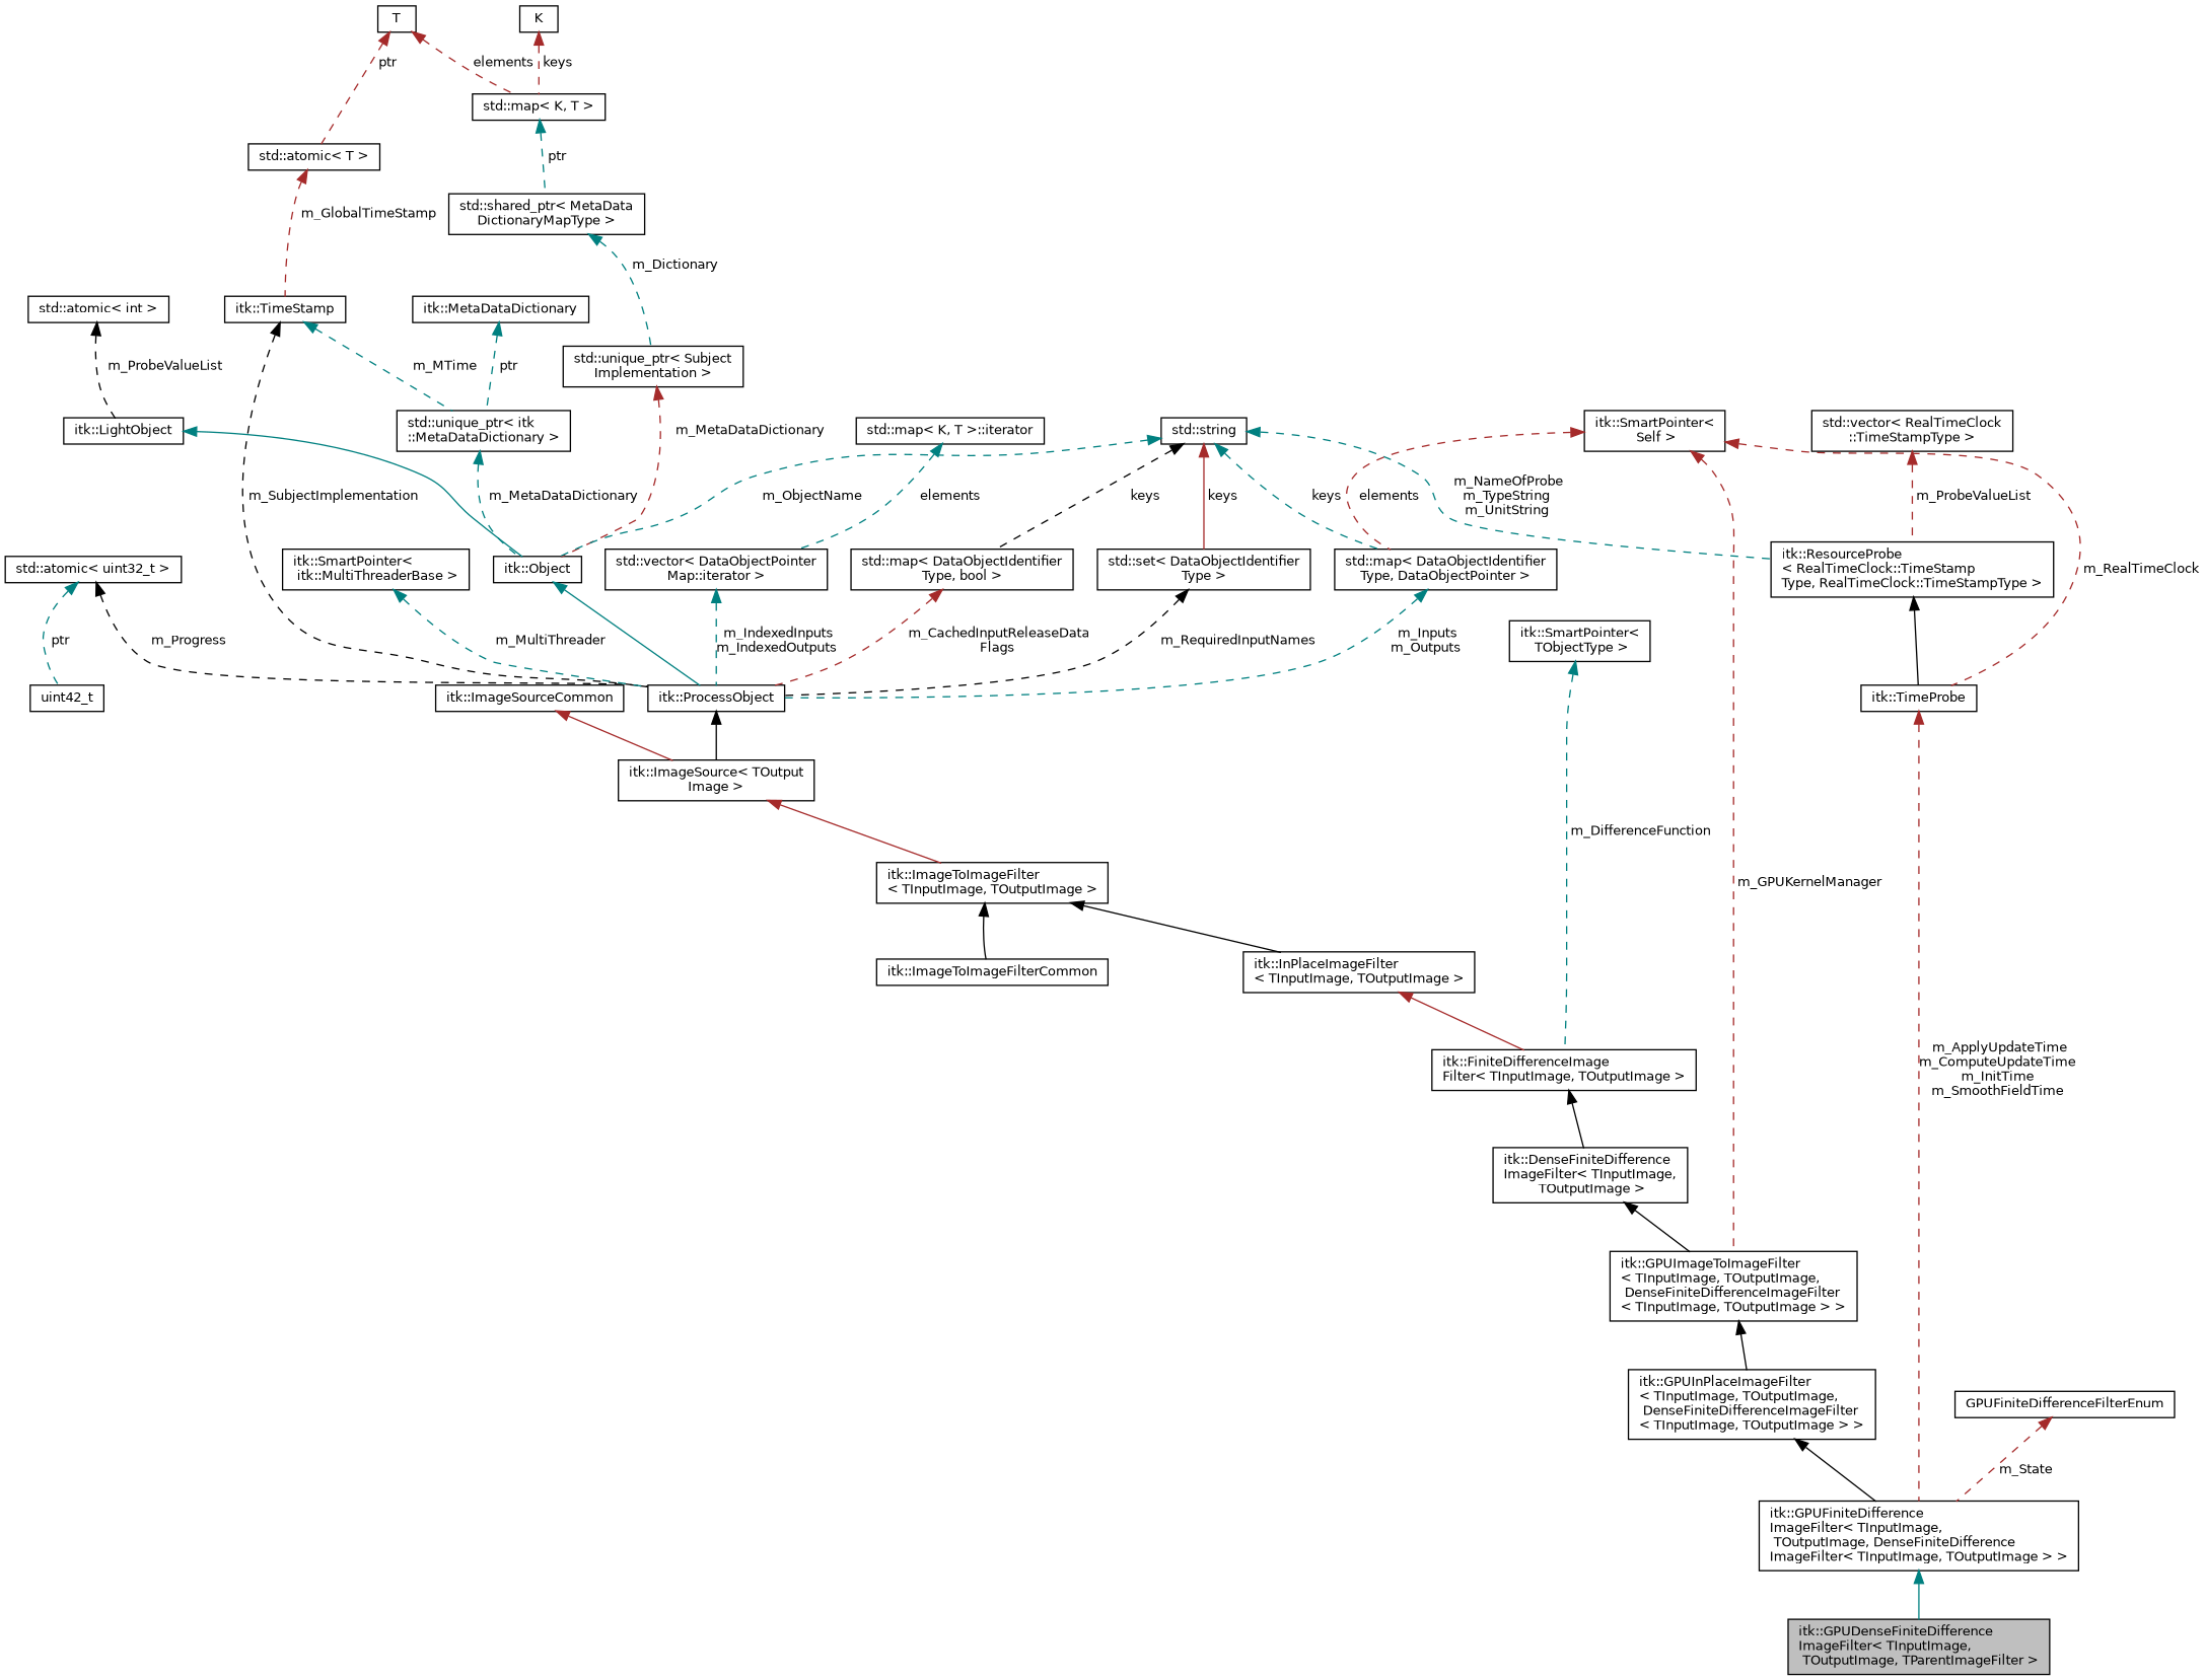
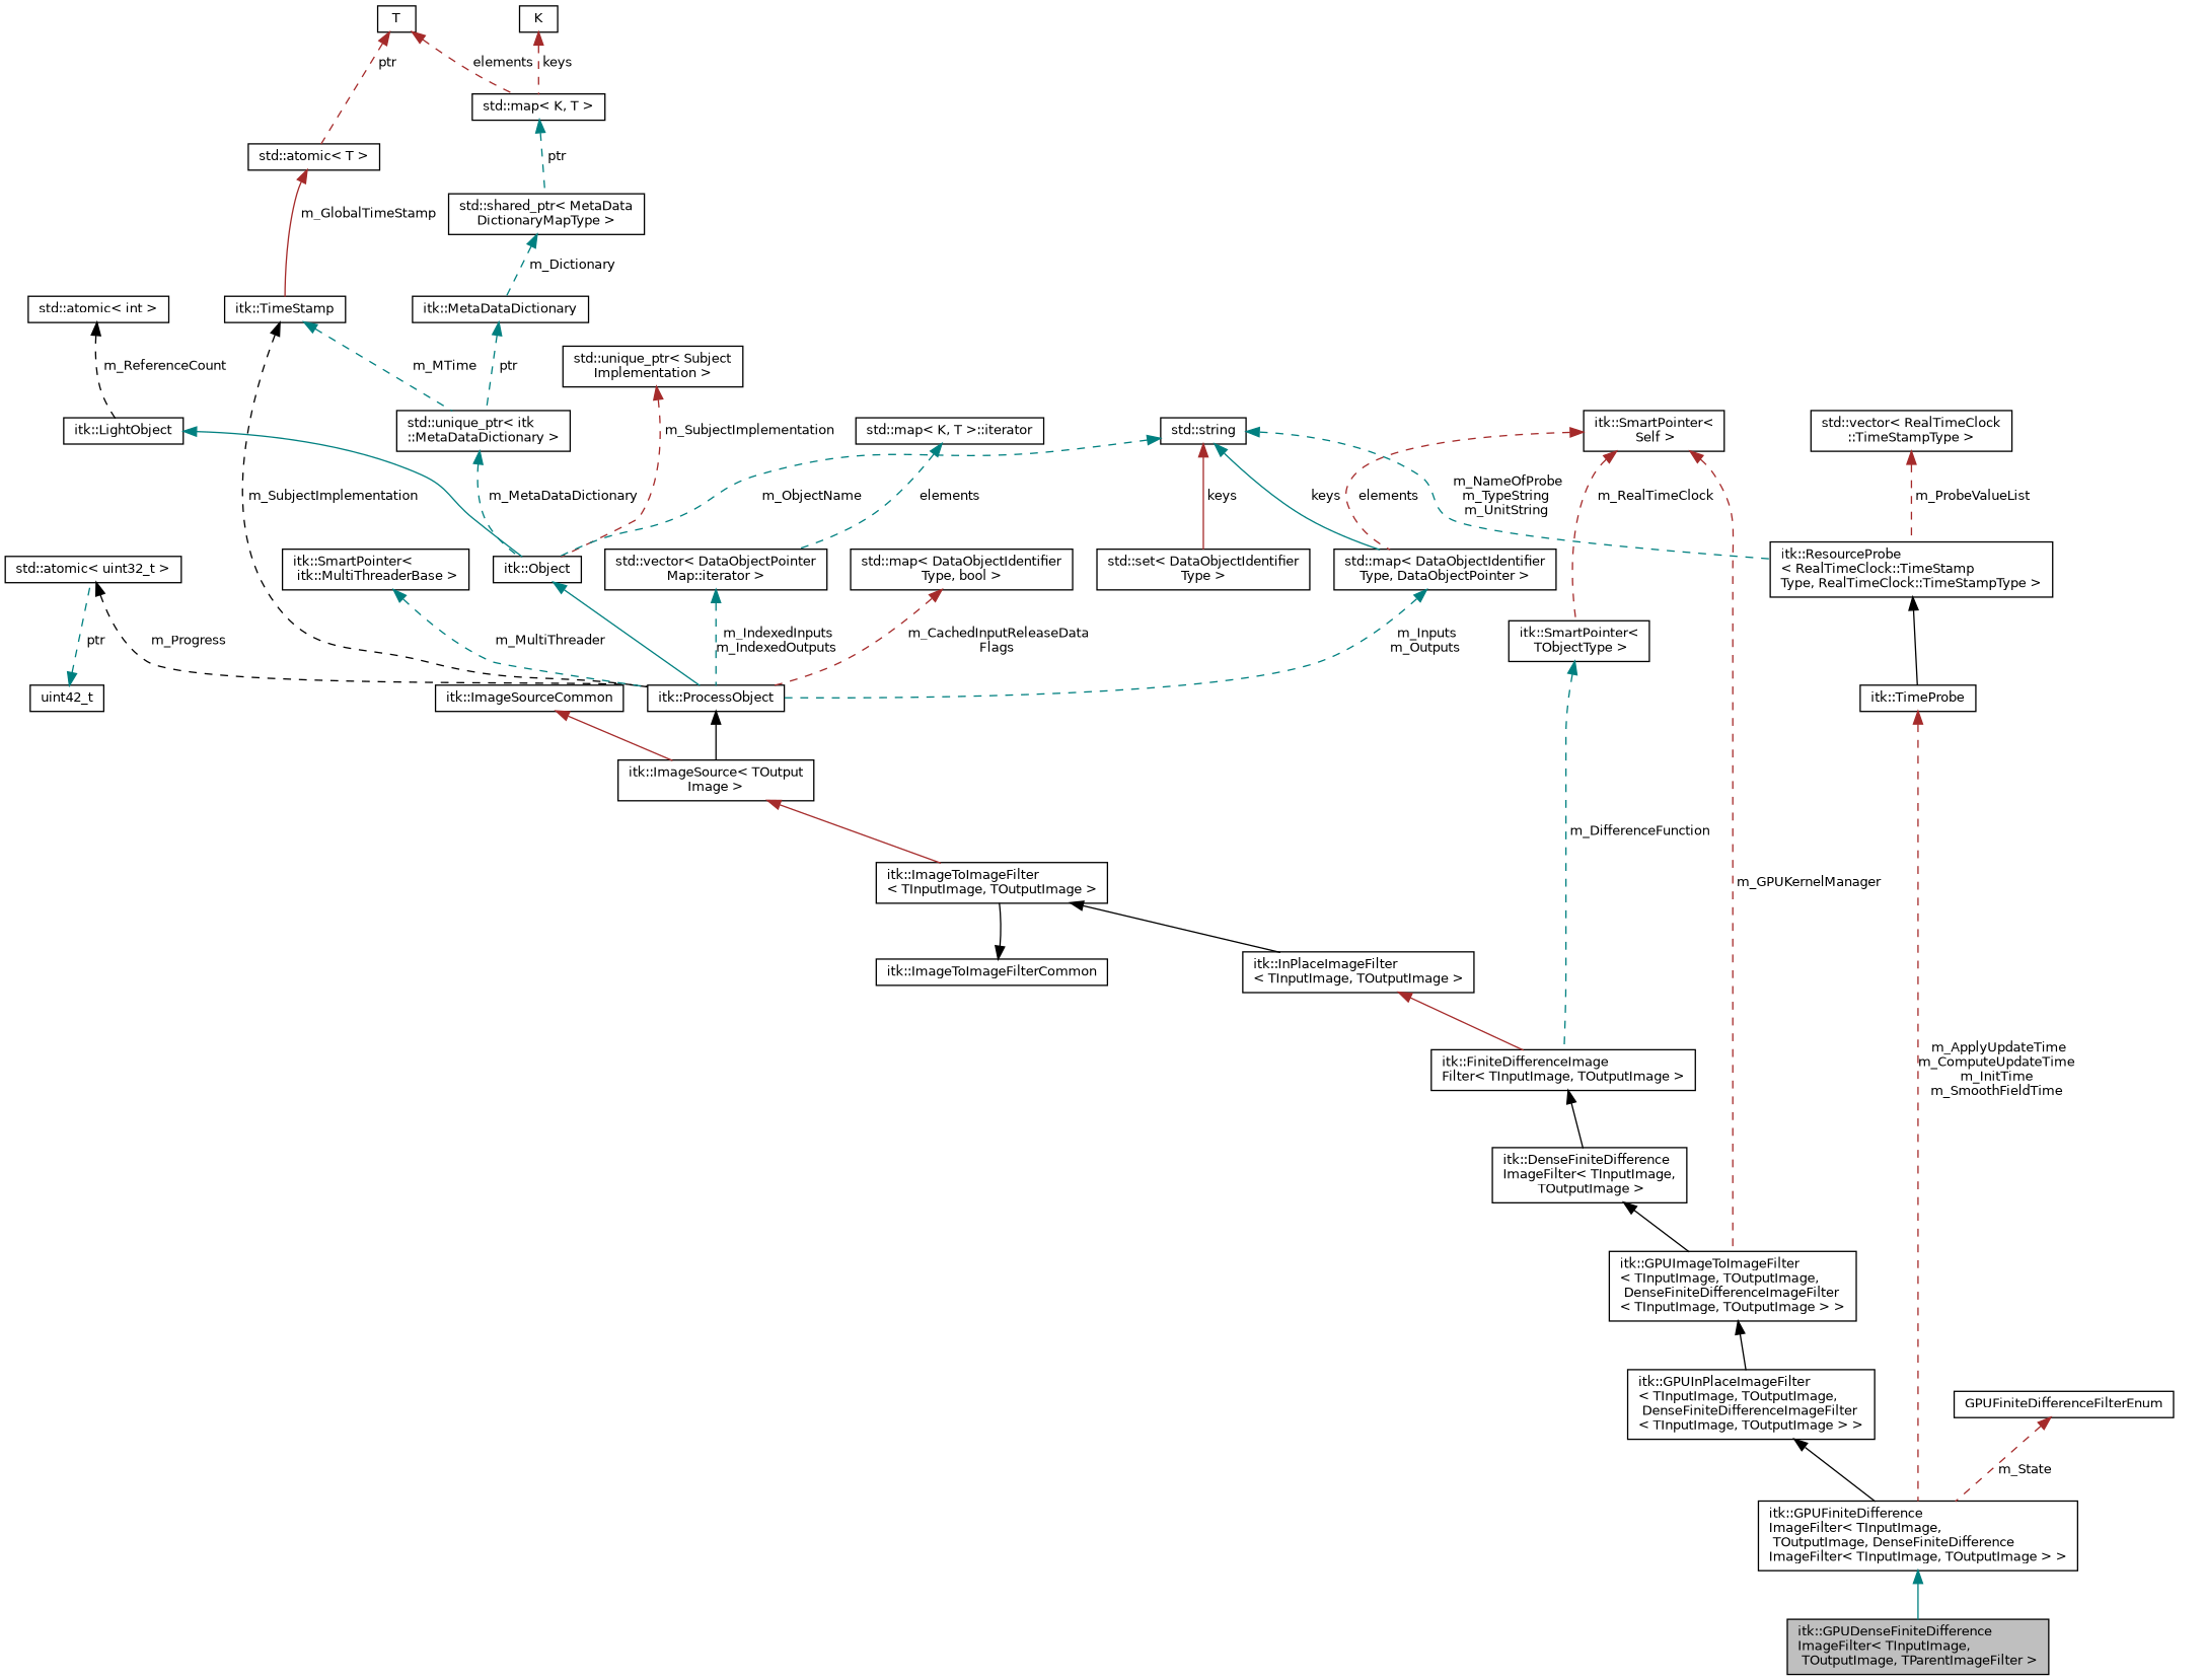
  digraph {
    node [color=black fillcolor=white fontname=Helvetica fontsize=10 shape=record style=filled]
    edge [color=teal dir=back fontname=Helvetica fontsize=10 labelfontname=Helvetica labelfontsize=10 style=dashed]
    n1 [fillcolor=grey75 fontcolor=black height=0.2 label="itk::GPUDenseFiniteDifference\lImageFilter\< TInputImage,\l TOutputImage, TParentImageFilter \>" width=0.4]
    n2 [height=0.2 label="itk::GPUFiniteDifference\lImageFilter\< TInputImage,\l TOutputImage, DenseFiniteDifference\lImageFilter\< TInputImage, TOutputImage \> \>" width=0.4]
    n3 [height=0.2 label="itk::GPUInPlaceImageFilter\l\< TInputImage, TOutputImage,\l DenseFiniteDifferenceImageFilter\l\< TInputImage, TOutputImage \> \>" width=0.4]
    n4 [height=0.2 label="itk::GPUImageToImageFilter\l\< TInputImage, TOutputImage,\l DenseFiniteDifferenceImageFilter\l\< TInputImage, TOutputImage \> \>" width=0.4]
    n5 [height=0.2 label="itk::DenseFiniteDifference\lImageFilter\< TInputImage,\l TOutputImage \>" width=0.4]
    n6 [height=0.2 label="itk::FiniteDifferenceImage\lFilter\< TInputImage, TOutputImage \>" width=0.4]
    n7 [height=0.2 label="itk::InPlaceImageFilter\l\< TInputImage, TOutputImage \>" width=0.4]
    n8 [height=0.2 label="itk::ImageToImageFilter\l\< TInputImage, TOutputImage \>" width=0.4]
    n9 [height=0.2 label="itk::ImageSource\< TOutput\lImage \>" width=0.4]
    n10 [height=0.2 label="itk::ProcessObject" width=0.4]
    n11 [height=0.2 label="itk::Object" width=0.4]
    n12 [height=0.2 label="itk::LightObject" width=0.4]
    n13 [height=0.2 label="std::atomic\< int \>" width=0.4]
    n14 [height=0.2 label="itk::TimeStamp" width=0.4]
    n15 [height=0.2 label="std::unique_ptr\< itk\l::MetaDataDictionary \>" width=0.4]
    n16 [height=0.2 label="std::atomic\< T \>" width=0.4]
    n17 [height=0.2 label=T width=0.4]
    n18 [height=0.2 label="std::map\< K, T \>" width=0.4]
    n19 [height=0.2 label="std::shared_ptr\< MetaData\lDictionaryMapType \>" width=0.4]
    n20 [height=0.2 label="std::unique_ptr\< Subject\lImplementation \>" width=0.4]
    n21 [height=0.2 label="itk::MetaDataDictionary" width=0.4]
    n22 [height=0.2 label=K width=0.4]
    n23 [height=0.2 label="std::string" width=0.4]
    n24 [height=0.2 label="std::map\< DataObjectIdentifier\lType, DataObjectPointer \>" width=0.4]
    n25 [height=0.2 label="std::map\< DataObjectIdentifier\lType, bool \>" width=0.4]
    n26 [height=0.2 label="std::set\< DataObjectIdentifier\lType \>" width=0.4]
    n27 [height=0.2 label="itk::ResourceProbe\l\< RealTimeClock::TimeStamp\lType, RealTimeClock::TimeStampType \>" width=0.4]
    n28 [height=0.2 label="itk::TimeProbe" width=0.4]
    n29 [height=0.2 label="itk::SmartPointer\<\l Self \>" width=0.4]
    n30 [height=0.2 label="std::vector\< DataObjectPointer\lMap::iterator \>" width=0.4]
    n31 [height=0.2 label="std::map\< K, T \>::iterator" width=0.4]
    n32 [height=0.2 label="std::atomic\< uint32_t \>" width=0.4]
    n33 [height=0.2 label=uint42_t width=0.4]
    n34 [height=0.2 label="itk::SmartPointer\<\l itk::MultiThreaderBase \>" width=0.4]
    n35 [height=0.2 label="itk::ImageSourceCommon" width=0.4]
    n36 [height=0.2 label="itk::ImageToImageFilterCommon" width=0.4]
    n37 [height=0.2 label="itk::SmartPointer\<\l TObjectType \>" width=0.4]
    n38 [height=0.2 label="std::vector\< RealTimeClock\l::TimeStampType \>" width=0.4]
    n39 [height=0.2 label=GPUFiniteDifferenceFilterEnum width=0.4]
    n2 -> n1 [style=solid]
    n3 -> n2 [color=black style=solid]
    n4 -> n3 [color=black style=solid]
    n5 -> n4 [color=black style=solid]
    n6 -> n5 [color=black style=solid]
    n7 -> n6 [color=brown style=solid]
    n8 -> n7 [color=black style=solid]
    n9 -> n8 [color=brown style=solid]
    n10 -> n9 [color=black style=solid]
    n11 -> n10 [style=solid]
    n12 -> n11 [style=solid]
-   n13 -> n12 [color=black label=" m_ProbeValueList"]
+   n13 -> n12 [color=black label=" m_ReferenceCount"]
    n14 -> n10 [color=black label=" m_SubjectImplementation"]
    n14 -> n15 [label=" m_MTime"]
    n15 -> n11 [label=" m_MetaDataDictionary"]
-   n16 -> n14 [color=brown label=" m_GlobalTimeStamp"]
+   n16 -> n14 [color=brown label=" m_GlobalTimeStamp" style=solid]
    n17 -> n16 [color=brown label=" ptr"]
    n17 -> n18 [color=brown label=" elements"]
    n18 -> n19 [label=" ptr"]
-   n19 -> n20 [label=" m_Dictionary"]
-   n20 -> n11 [color=brown label=" m_MetaDataDictionary"]
+   n19 -> n21 [label=" m_Dictionary"]
+   n20 -> n11 [color=brown label=" m_SubjectImplementation"]
    n21 -> n15 [label=" ptr"]
    n22 -> n18 [color=brown label=" keys"]
    n23 -> n11 [label=" m_ObjectName"]
-   n23 -> n24 [label=" keys"]
-   n23 -> n25 [color=black label=" keys"]
+   n23 -> n24 [label=" keys" style=solid]
    n23 -> n26 [color=brown label=" keys" style=solid]
    n23 -> n27 [label=" m_NameOfProbe\nm_TypeString\nm_UnitString"]
    n24 -> n10 [label=" m_Inputs\nm_Outputs"]
    n25 -> n10 [color=brown label=" m_CachedInputReleaseData\lFlags"]
-   n26 -> n10 [color=black label=" m_RequiredInputNames"]
    n27 -> n28 [color=black style=solid]
    n28 -> n2 [color=brown label=" m_ApplyUpdateTime\nm_ComputeUpdateTime\nm_InitTime\nm_SmoothFieldTime"]
    n29 -> n4 [color=brown label=" m_GPUKernelManager"]
    n29 -> n24 [color=brown label=" elements"]
-   n29 -> n28 [color=brown label=" m_RealTimeClock"]
+   n29 -> n37 [color=brown label=" m_RealTimeClock"]
    n30 -> n10 [label=" m_IndexedInputs\nm_IndexedOutputs"]
    n31 -> n30 [label=" elements"]
    n32 -> n10 [color=black label=" m_Progress"]
-   n32 -> n33 [label=" ptr"]
+   n33 -> n32 [label=" ptr"]
    n34 -> n10 [label=" m_MultiThreader"]
    n35 -> n9 [color=brown style=solid]
-   n8 -> n36 [color=black style=solid]
+   n36 -> n8 [color=black style=solid]
    n37 -> n6 [label=" m_DifferenceFunction"]
    n38 -> n27 [color=brown label=" m_ProbeValueList"]
    n39 -> n2 [color=brown label=" m_State"]
  }
